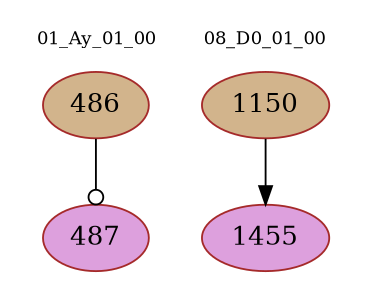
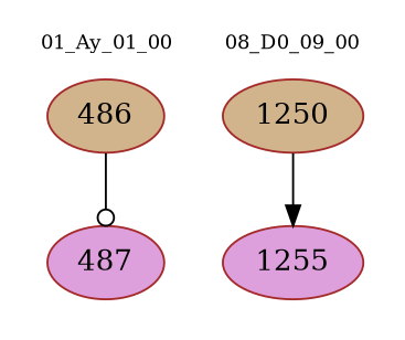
  digraph {
    node [color=brown fillcolor=tan style=filled]
    edge [color=black]
    n1 [label=486]
    n2 [fillcolor=plum label=487]
-   n3 [label=1150]
-   n4 [fillcolor=plum label=1455]
+   n3 [label=1250]
+   n4 [fillcolor=plum label=1255]
    subgraph cluster_1 {
      color=white
      fontsize=10
      label="01_Ay_01_00"
      n1
      n2
    }
    subgraph cluster_2 {
      color=white
      fontsize=10
-     label="08_D0_01_00"
+     label="08_D0_09_00"
      n3
      n4
    }
    n1 -> n2 [arrowhead=odot]
    n3 -> n4 [arrowhead=normal]
  }
